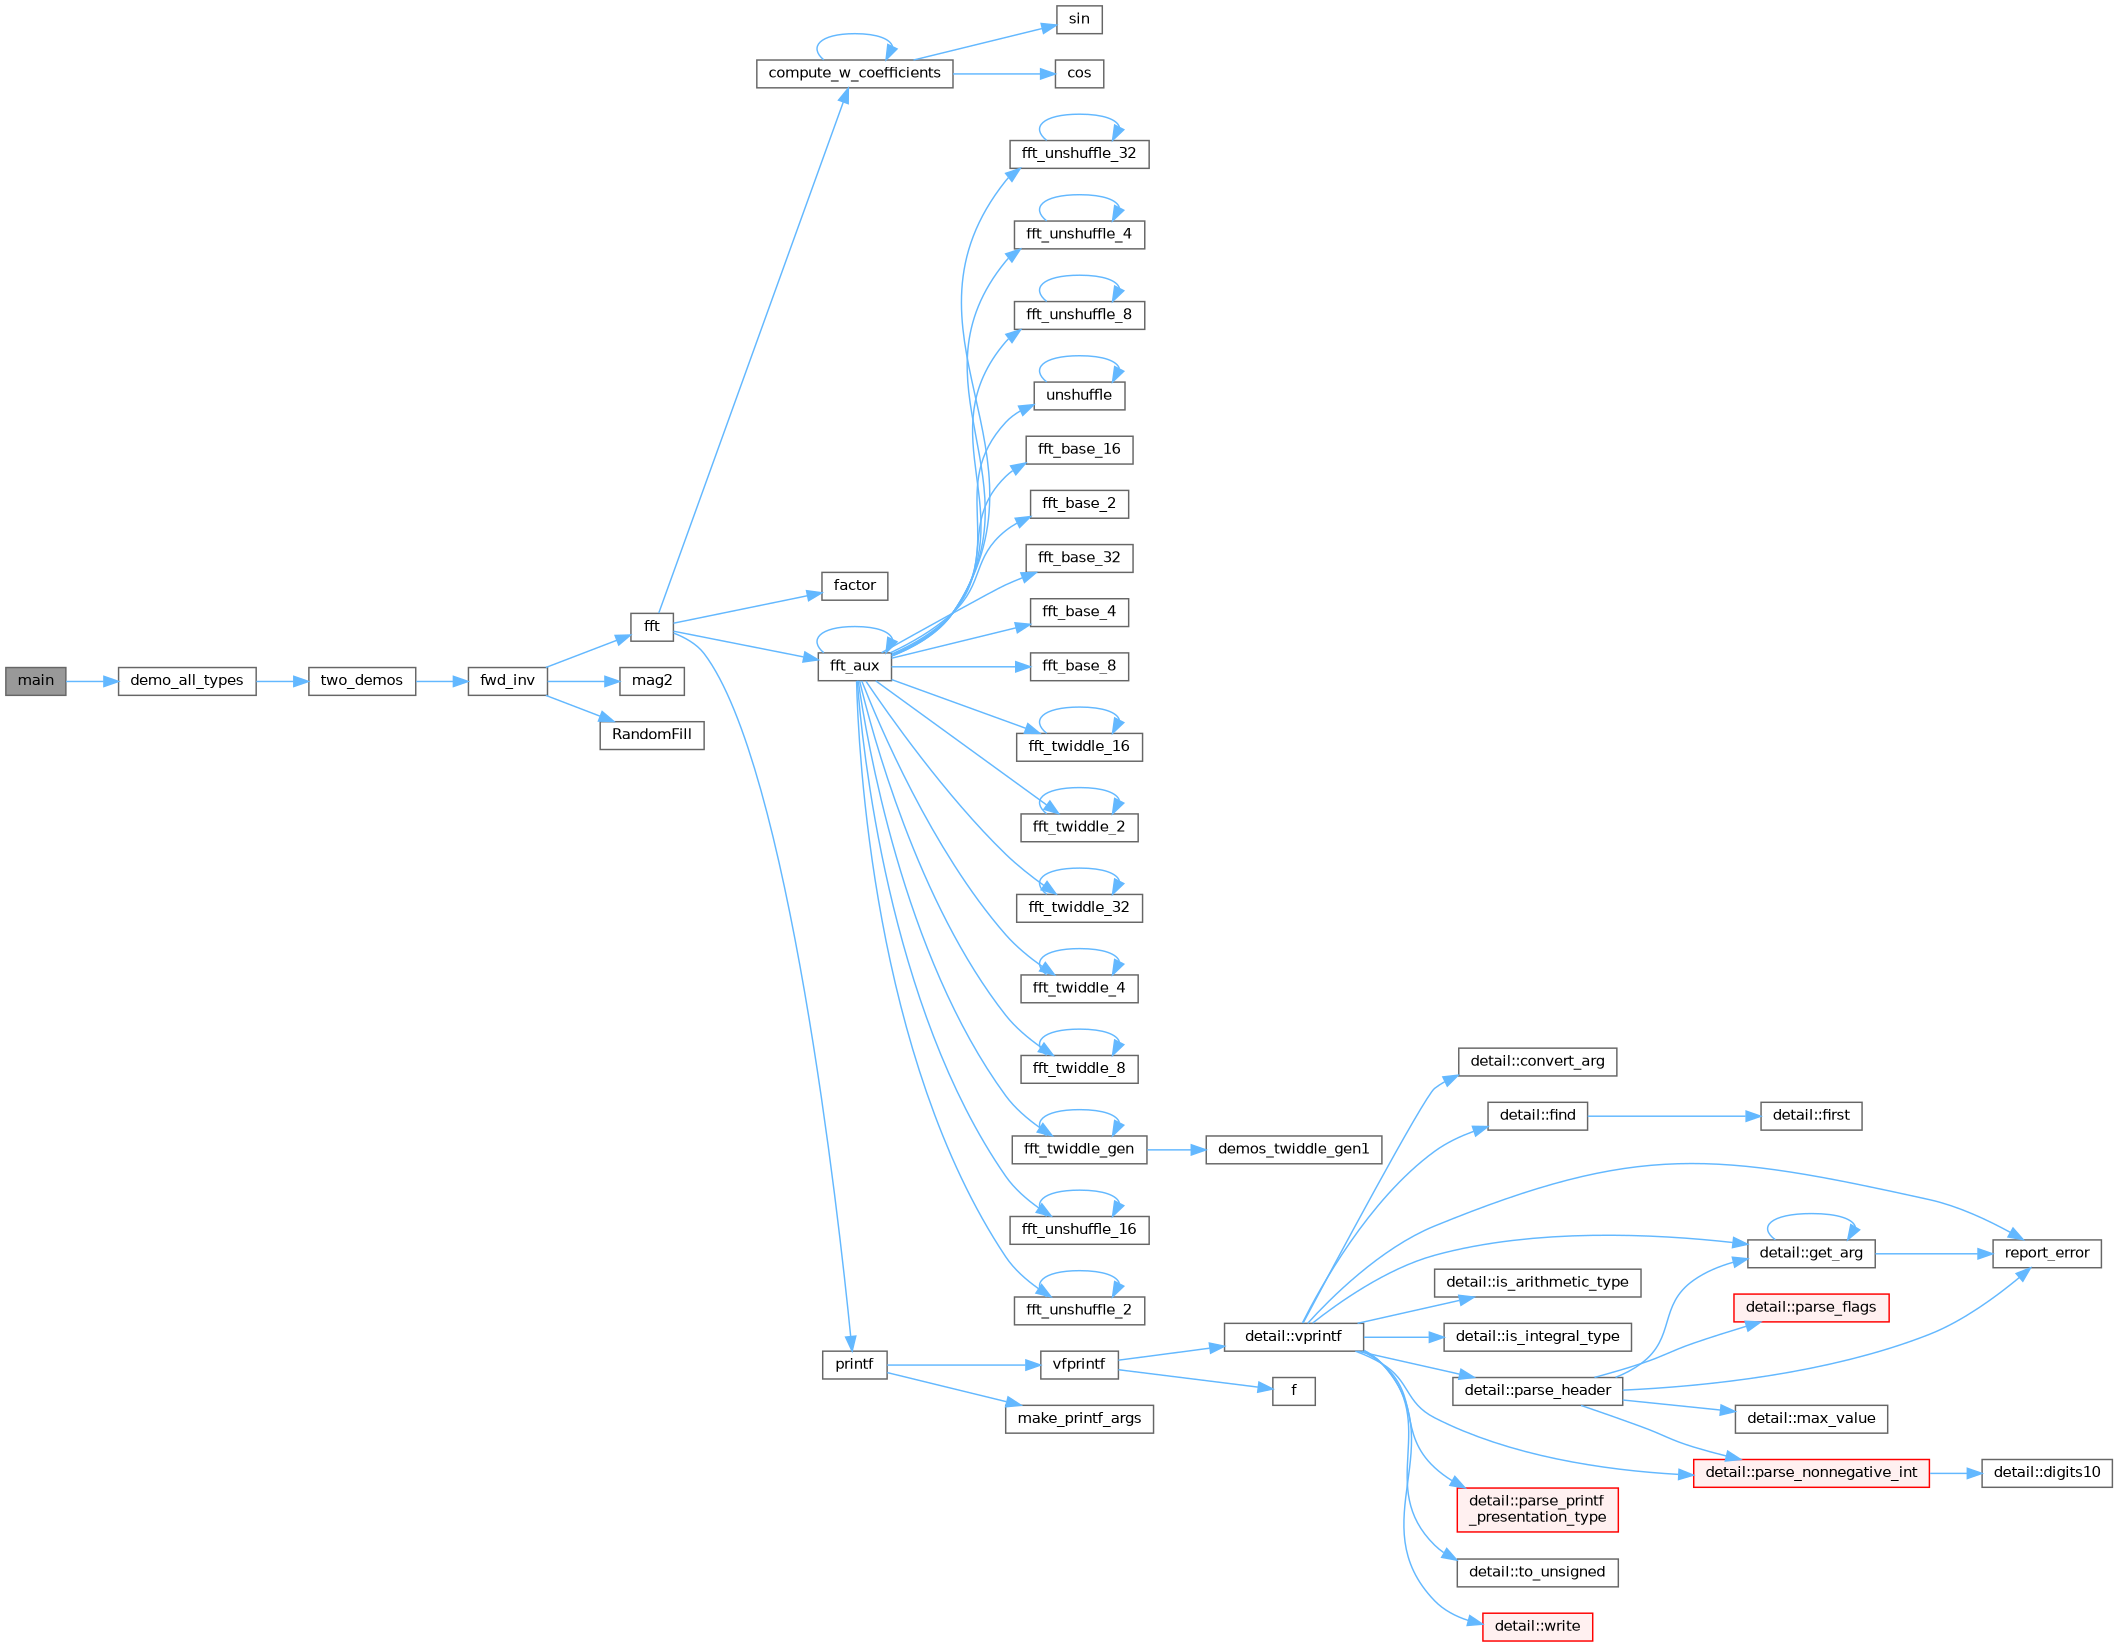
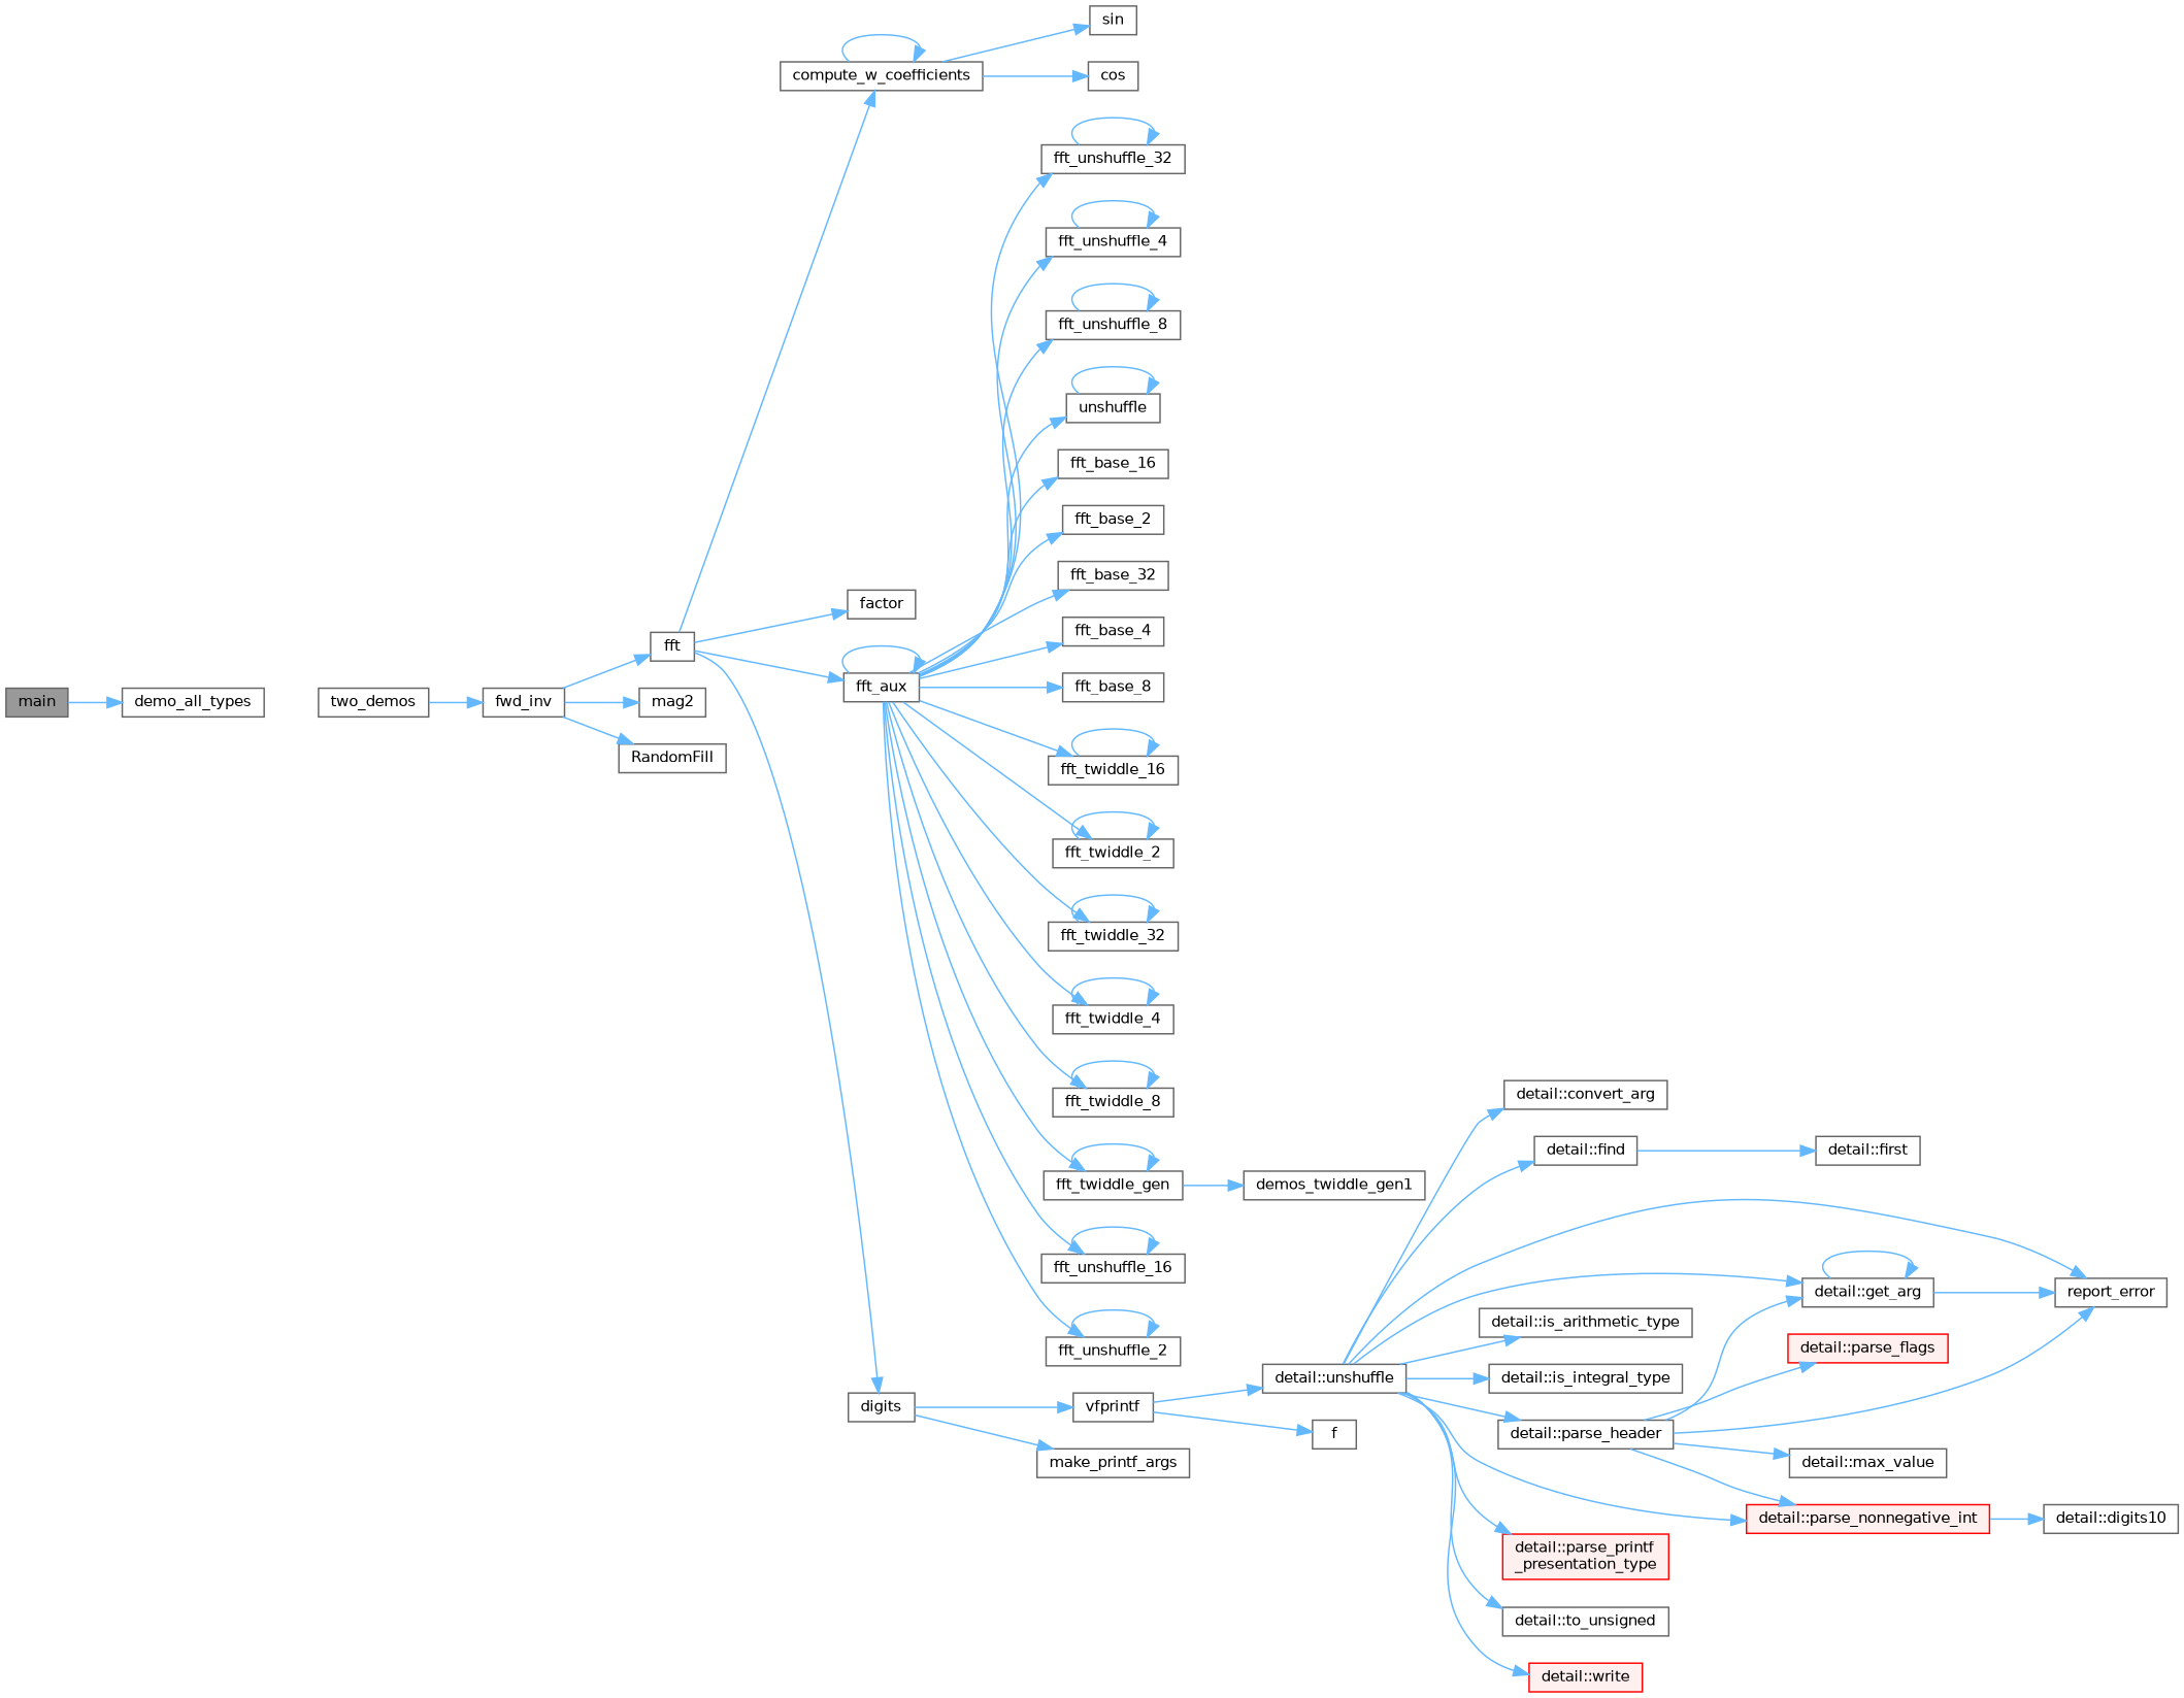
  digraph {
    rankdir=LR
    node [color=grey40 fillcolor=white fontname=Helvetica fontsize=10 shape=box style=filled]
    edge [color=steelblue1 fontname=Helvetica fontsize=10 labelfontname=Helvetica labelfontsize=10 style=solid]
    n1 [color=gray40 fillcolor=grey60 fontcolor=black height=0.2 label=main width=0.4]
    n2 [height=0.2 label=demo_all_types width=0.4]
    n3 [height=0.2 label=two_demos width=0.4]
    n4 [height=0.2 label=fwd_inv width=0.4]
    n5 [height=0.2 label=fft width=0.4]
    n6 [height=0.2 label=mag2 width=0.4]
    n7 [height=0.2 label=RandomFill width=0.4]
    n8 [height=0.2 label=compute_w_coefficients width=0.4]
    n9 [height=0.2 label=factor width=0.4]
    n10 [height=0.2 label=fft_aux width=0.4]
-   n11 [height=0.2 label=printf width=0.4]
+   n11 [height=0.2 label=digits width=0.4]
    n12 [height=0.2 label=cos width=0.4]
    n13 [height=0.2 label=sin width=0.4]
    n14 [height=0.2 label=fft_base_16 width=0.4]
    n15 [height=0.2 label=fft_base_2 width=0.4]
    n16 [height=0.2 label=fft_base_32 width=0.4]
    n17 [height=0.2 label=fft_base_4 width=0.4]
    n18 [height=0.2 label=fft_base_8 width=0.4]
    n19 [height=0.2 label=fft_twiddle_16 width=0.4]
    n20 [height=0.2 label=fft_twiddle_2 width=0.4]
    n21 [height=0.2 label=fft_twiddle_32 width=0.4]
    n22 [height=0.2 label=fft_twiddle_4 width=0.4]
    n23 [height=0.2 label=fft_twiddle_8 width=0.4]
    n24 [height=0.2 label=fft_twiddle_gen width=0.4]
    n25 [height=0.2 label=fft_unshuffle_16 width=0.4]
    n26 [height=0.2 label=fft_unshuffle_2 width=0.4]
    n27 [height=0.2 label=fft_unshuffle_32 width=0.4]
    n28 [height=0.2 label=fft_unshuffle_4 width=0.4]
    n29 [height=0.2 label=fft_unshuffle_8 width=0.4]
    n30 [height=0.2 label=unshuffle width=0.4]
    n31 [height=0.2 label=make_printf_args width=0.4]
    n32 [height=0.2 label=vfprintf width=0.4]
    n33 [height=0.2 label=demos_twiddle_gen1 width=0.4]
    n34 [height=0.2 label=f width=0.4]
-   n35 [height=0.2 label="detail::vprintf" width=0.4]
+   n35 [height=0.2 label="detail::unshuffle" width=0.4]
    n36 [height=0.2 label="detail::convert_arg" width=0.4]
    n37 [height=0.2 label="detail::find" width=0.4]
    n38 [height=0.2 label="detail::get_arg" width=0.4]
    n39 [height=0.2 label=report_error width=0.4]
    n40 [height=0.2 label="detail::is_arithmetic_type" width=0.4]
    n41 [height=0.2 label="detail::is_integral_type" width=0.4]
    n42 [height=0.2 label="detail::parse_header" width=0.4]
    n43 [color=red fillcolor="#FFF0F0" height=0.2 label="detail::parse_nonnegative_int" width=0.4]
    n44 [color=red fillcolor="#FFF0F0" height=0.2 label="detail::parse_printf\l_presentation_type" width=0.4]
    n45 [height=0.2 label="detail::to_unsigned" width=0.4]
    n46 [color=red fillcolor="#FFF0F0" height=0.2 label="detail::write" width=0.4]
    n47 [height=0.2 label="detail::first" width=0.4]
    n48 [height=0.2 label="detail::max_value" width=0.4]
    n49 [color=red fillcolor="#FFF0F0" height=0.2 label="detail::parse_flags" width=0.4]
    n50 [height=0.2 label="detail::digits10" width=0.4]
    n1 -> n2
-   n2 -> n3
    n3 -> n4
    n4 -> n5
    n4 -> n6
    n4 -> n7
    n5 -> n8
    n5 -> n9
    n5 -> n10
    n5 -> n11
    n8 -> n8
    n8 -> n12
    n8 -> n13
    n10 -> n10
    n10 -> n14
    n10 -> n15
    n10 -> n16
    n10 -> n17
    n10 -> n18
    n10 -> n19
    n10 -> n20
    n10 -> n21
    n10 -> n22
    n10 -> n23
    n10 -> n24
    n10 -> n25
    n10 -> n26
    n10 -> n27
    n10 -> n28
    n10 -> n29
    n10 -> n30
    n11 -> n31
    n11 -> n32
    n19 -> n19
    n20 -> n20
    n21 -> n21
    n22 -> n22
    n23 -> n23
    n24 -> n24
    n24 -> n33
    n25 -> n25
    n26 -> n26
    n27 -> n27
    n28 -> n28
    n29 -> n29
    n30 -> n30
    n32 -> n34
    n32 -> n35
    n35 -> n36
    n35 -> n37
    n35 -> n38
    n35 -> n39
    n35 -> n40
    n35 -> n41
    n35 -> n42
    n35 -> n43
    n35 -> n44
    n35 -> n45
    n35 -> n46
    n37 -> n47
    n38 -> n38
    n38 -> n39
    n42 -> n38
    n42 -> n39
    n42 -> n43
    n42 -> n48
    n42 -> n49
    n43 -> n50
  }
